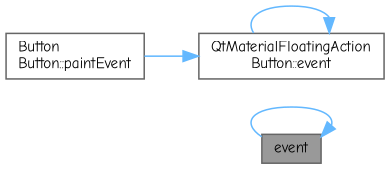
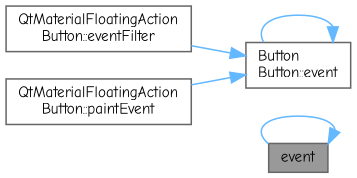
  digraph {
    fontname="Comic Neue"
    rankdir=RL
    node [color=grey40 fillcolor=white fontname="Comic Neue" fontsize=10 shape=box style=filled]
    edge [color=steelblue1 dir=back fontname="Comic Neue" fontsize=10 labelfontname=Helvetica labelfontsize=10 style=solid]
    n1 [color=gray40 fillcolor=grey60 fontcolor=black height=0.2 label=event width=0.4]
-   n2 [height=0.2 label="QtMaterialFloatingAction\lButton::event" width=0.4]
-   n4 [height=0.2 label="Button\lButton::paintEvent" width=0.4]
+   n2 [height=0.2 label="Button\lButton::event" width=0.4]
+   n3 [height=0.2 label="QtMaterialFloatingAction\lButton::eventFilter" width=0.4]
+   n4 [height=0.2 label="QtMaterialFloatingAction\lButton::paintEvent" width=0.4]
    n1 -> n1
    n2 -> n2
+   n2 -> n3
    n2 -> n4
  }
